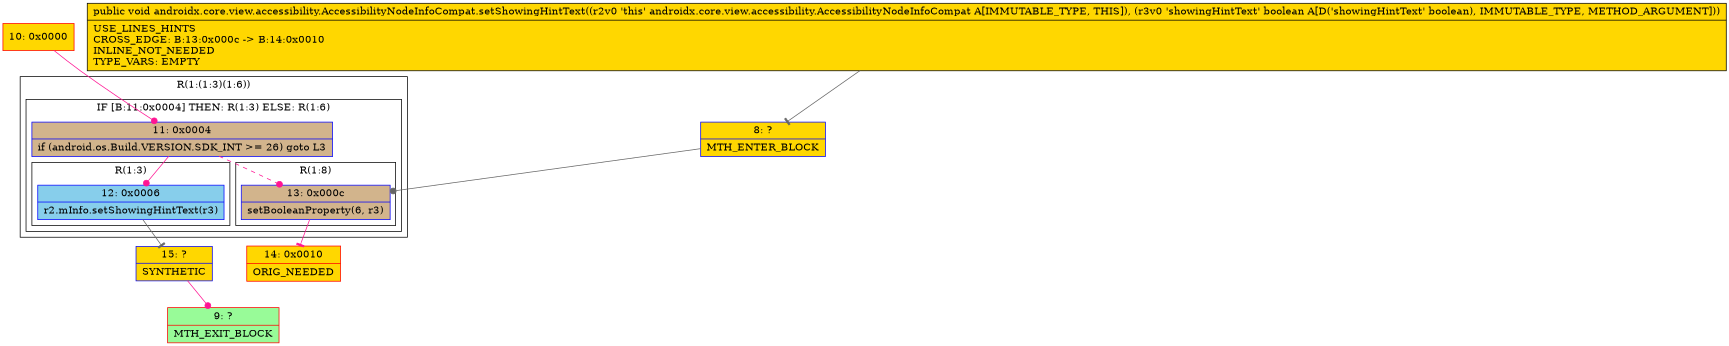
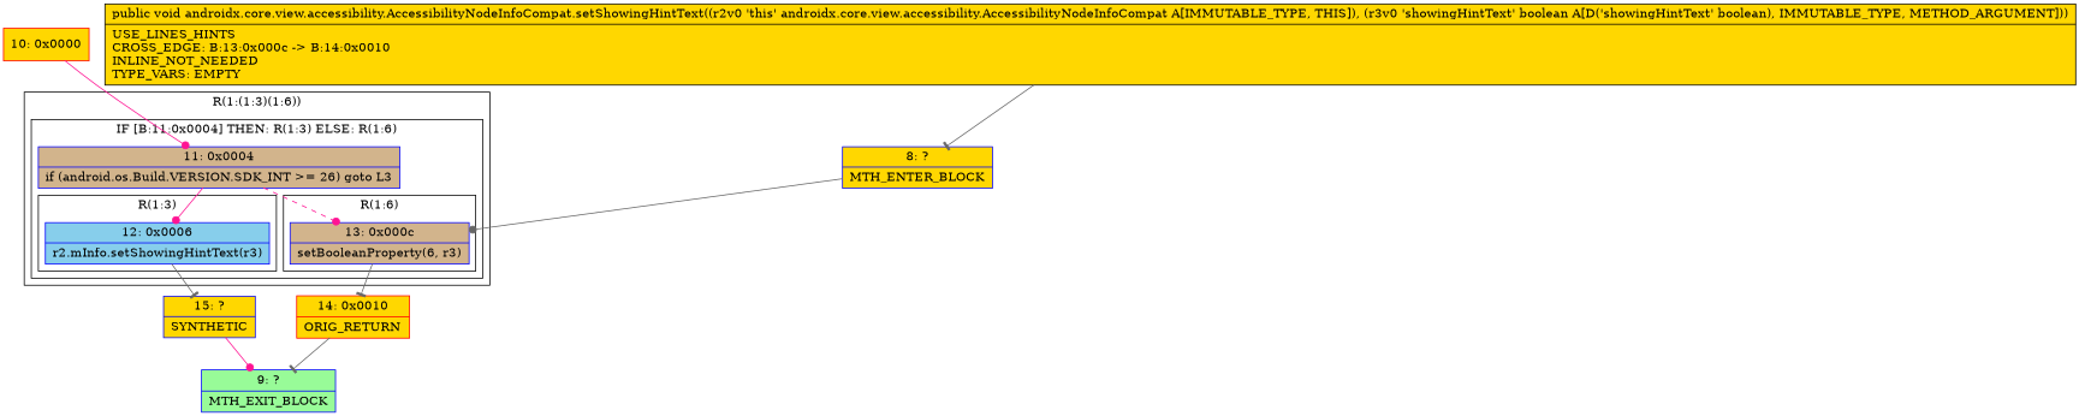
  digraph {
    node [color=blue fillcolor=gold shape=record style=filled]
    edge [arrowhead=dot color=gray40]
    n1 [fillcolor=skyblue label="{12\:\ 0x0006|r2.mInfo.setShowingHintText(r3)\l}"]
    n2 [fillcolor=tan label="{13\:\ 0x000c|setBooleanProperty(6, r3)\l}"]
    n3 [fillcolor=tan label="{11\:\ 0x0004|if (android.os.Build.VERSION.SDK_INT \>= 26) goto L3\l}"]
    n4 [label="{15\:\ ?|SYNTHETIC\l}"]
-   n5 [color=red label="{14\:\ 0x0010|ORIG_NEEDED\l}"]
-   n6 [color=red fillcolor=palegreen label="{9\:\ ?|MTH_EXIT_BLOCK\l}"]
+   n5 [color=red label="{14\:\ 0x0010|ORIG_RETURN\l}"]
+   n6 [fillcolor=palegreen label="{9\:\ ?|MTH_EXIT_BLOCK\l}"]
    n7 [label="{8\:\ ?|MTH_ENTER_BLOCK\l}"]
    n8 [color=red label="{10\:\ 0x0000}"]
    n9 [label="{public void androidx.core.view.accessibility.AccessibilityNodeInfoCompat.setShowingHintText((r2v0 'this' androidx.core.view.accessibility.AccessibilityNodeInfoCompat A[IMMUTABLE_TYPE, THIS]), (r3v0 'showingHintText' boolean A[D('showingHintText' boolean), IMMUTABLE_TYPE, METHOD_ARGUMENT]))  | USE_LINES_HINTS\lCROSS_EDGE: B:13:0x000c \-\> B:14:0x0010\lINLINE_NOT_NEEDED\lTYPE_VARS: EMPTY\l}" color=""]
    subgraph cluster_1 {
      label="R(1:(1:3)(1:6))"
      subgraph cluster_2 {
        label="IF [B:11:0x0004] THEN: R(1:3) ELSE: R(1:6)"
        n3
        subgraph cluster_3 {
          label="R(1:3)"
          n1
        }
        subgraph cluster_4 {
-         label="R(1:8)"
+         label="R(1:6)"
          n2
        }
      }
    }
    n1 -> n4 [arrowhead=tee]
-   n2 -> n5 [arrowhead=tee color=deeppink]
+   n2 -> n5 [arrowhead=tee]
    n3 -> n1 [color=deeppink]
    n3 -> n2 [color=deeppink style=dashed]
    n4 -> n6 [color=deeppink]
+   n5 -> n6 [arrowhead=tee]
    n7 -> n2
    n8 -> n3 [color=deeppink]
    n9 -> n7 [arrowhead=tee]
  }
